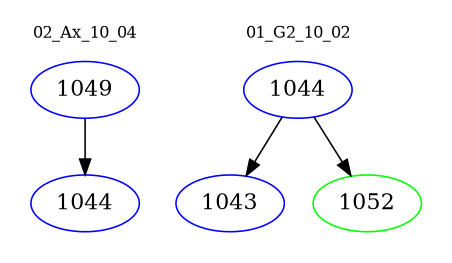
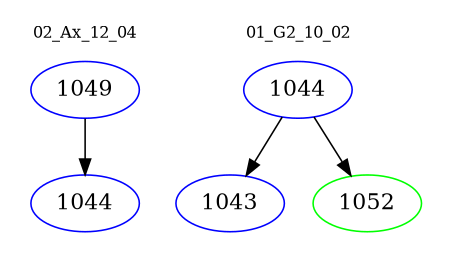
  digraph {
    node [color=blue]
    edge [color=black]
    n1 [label=1049]
    n2 [label=1044]
    n3 [label=1044]
    n4 [label=1043]
    n5 [color=green label=1052]
    subgraph cluster_1 {
      color=white
      fontsize=10
-     label="02_Ax_10_04"
+     label="02_Ax_12_04"
      n1
      n2
    }
    subgraph cluster_2 {
      color=white
      fontsize=10
      label="01_G2_10_02"
      n3
      n4
      n5
    }
    n1 -> n2
    n3 -> n4
    n3 -> n5
  }
